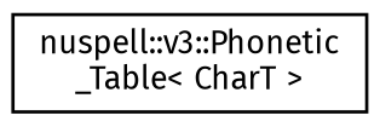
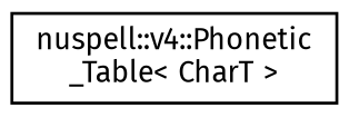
  digraph {
    rankdir=TB
    fontname="Fira Sans"
-   n1 [color=black fillcolor=white fontname="Fira Sans" fontsize=10 height=0.2 label="nuspell::v3::Phonetic\l_Table\< CharT \>" shape=record style=filled width=0.4]
+   n1 [color=black fillcolor=white fontname="Fira Sans" fontsize=10 height=0.2 label="nuspell::v4::Phonetic\l_Table\< CharT \>" shape=record style=filled width=0.4]
  }
